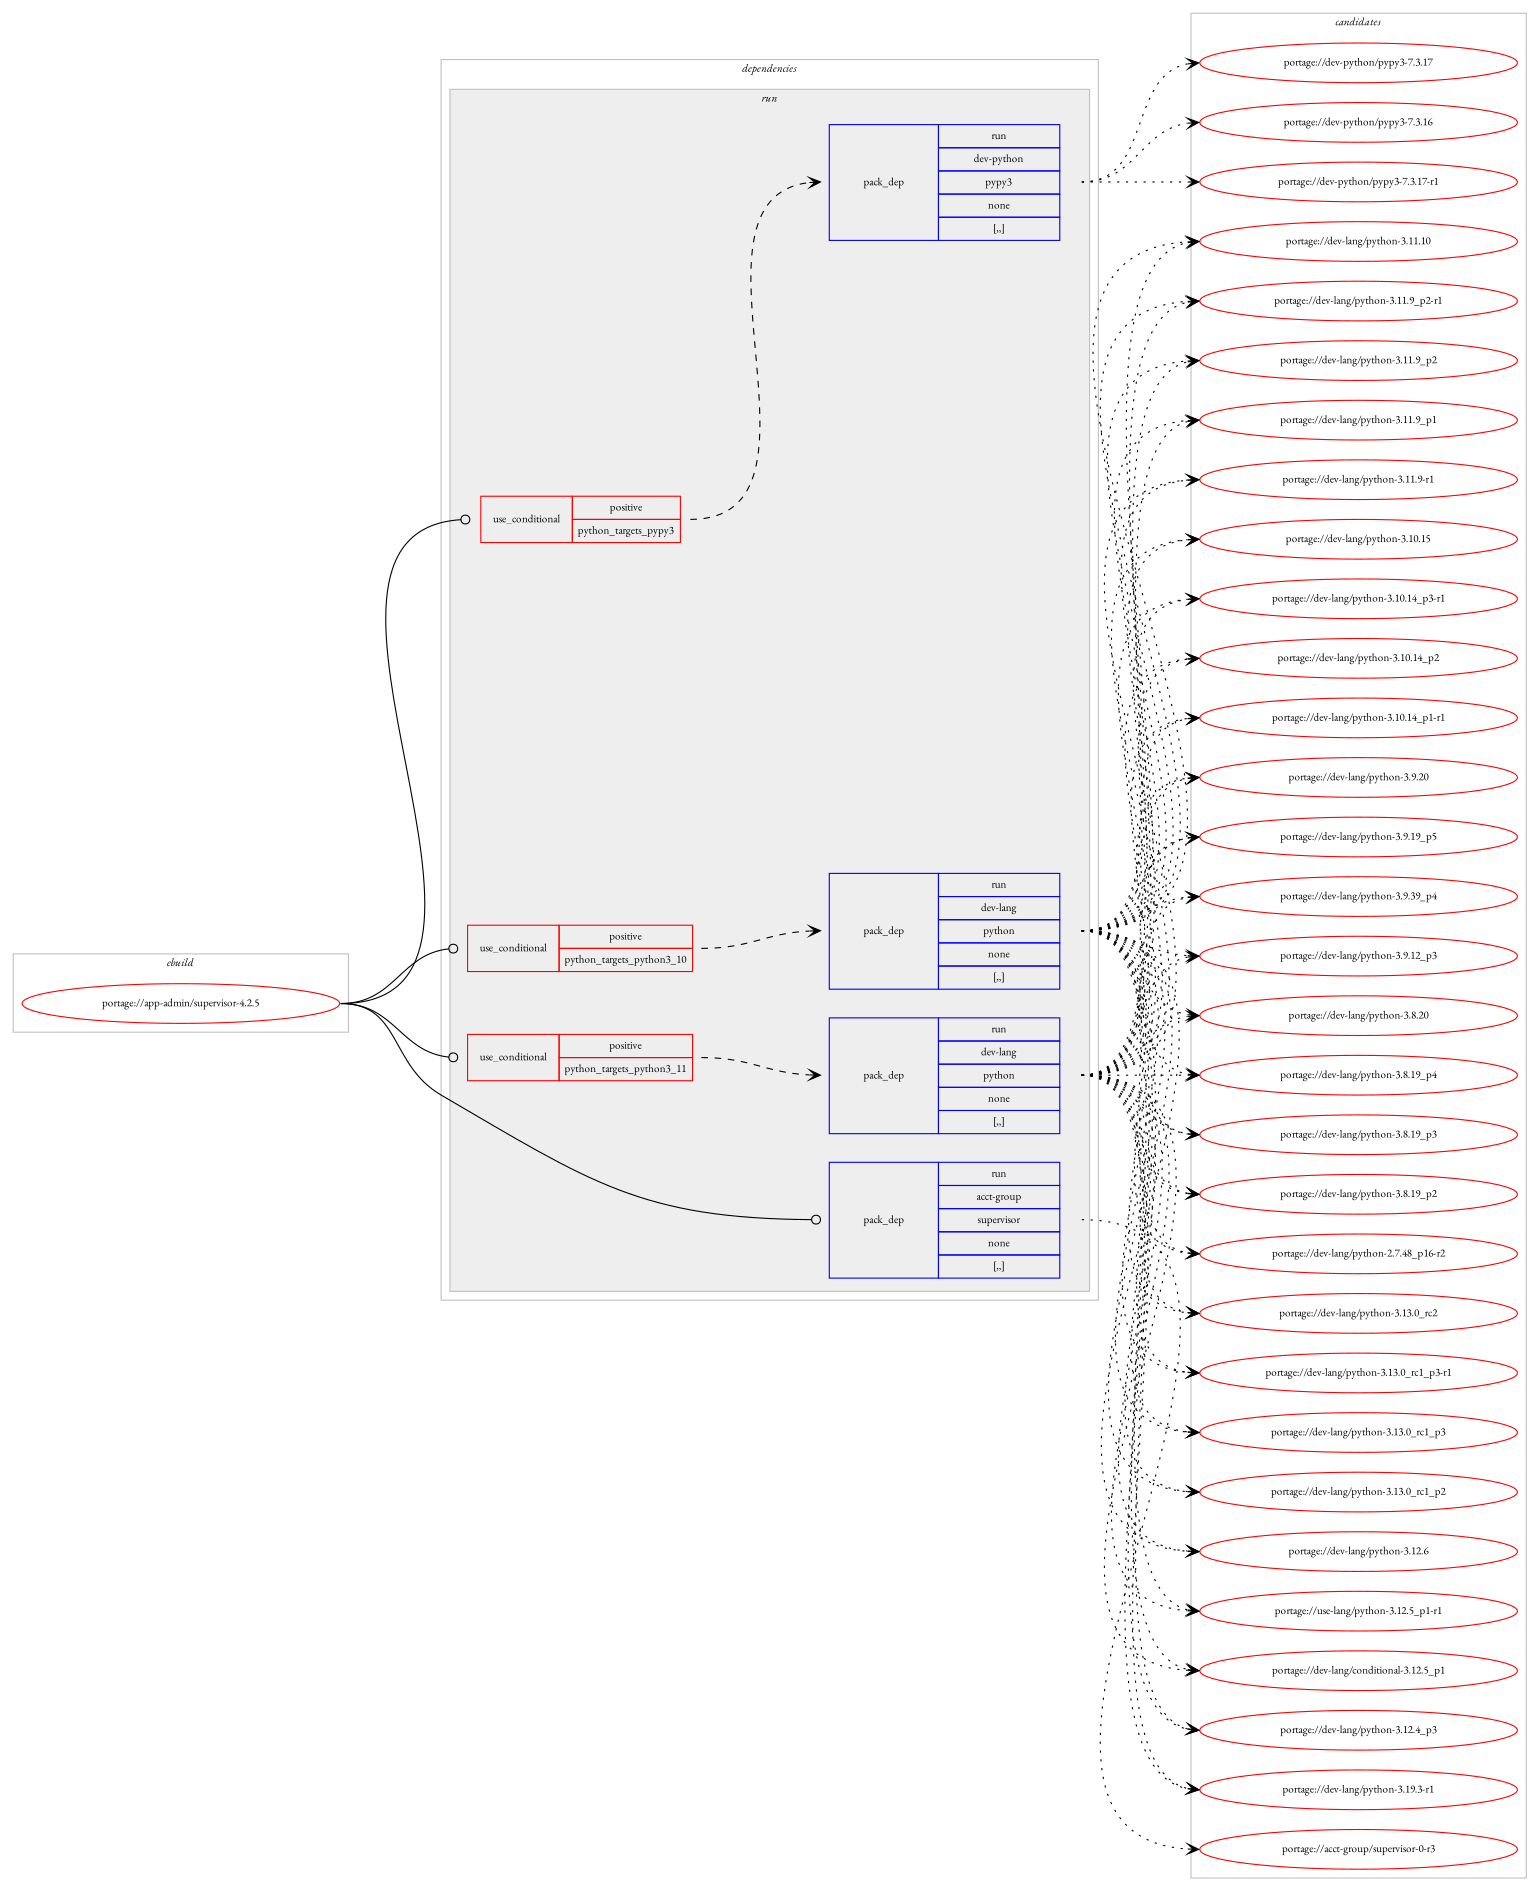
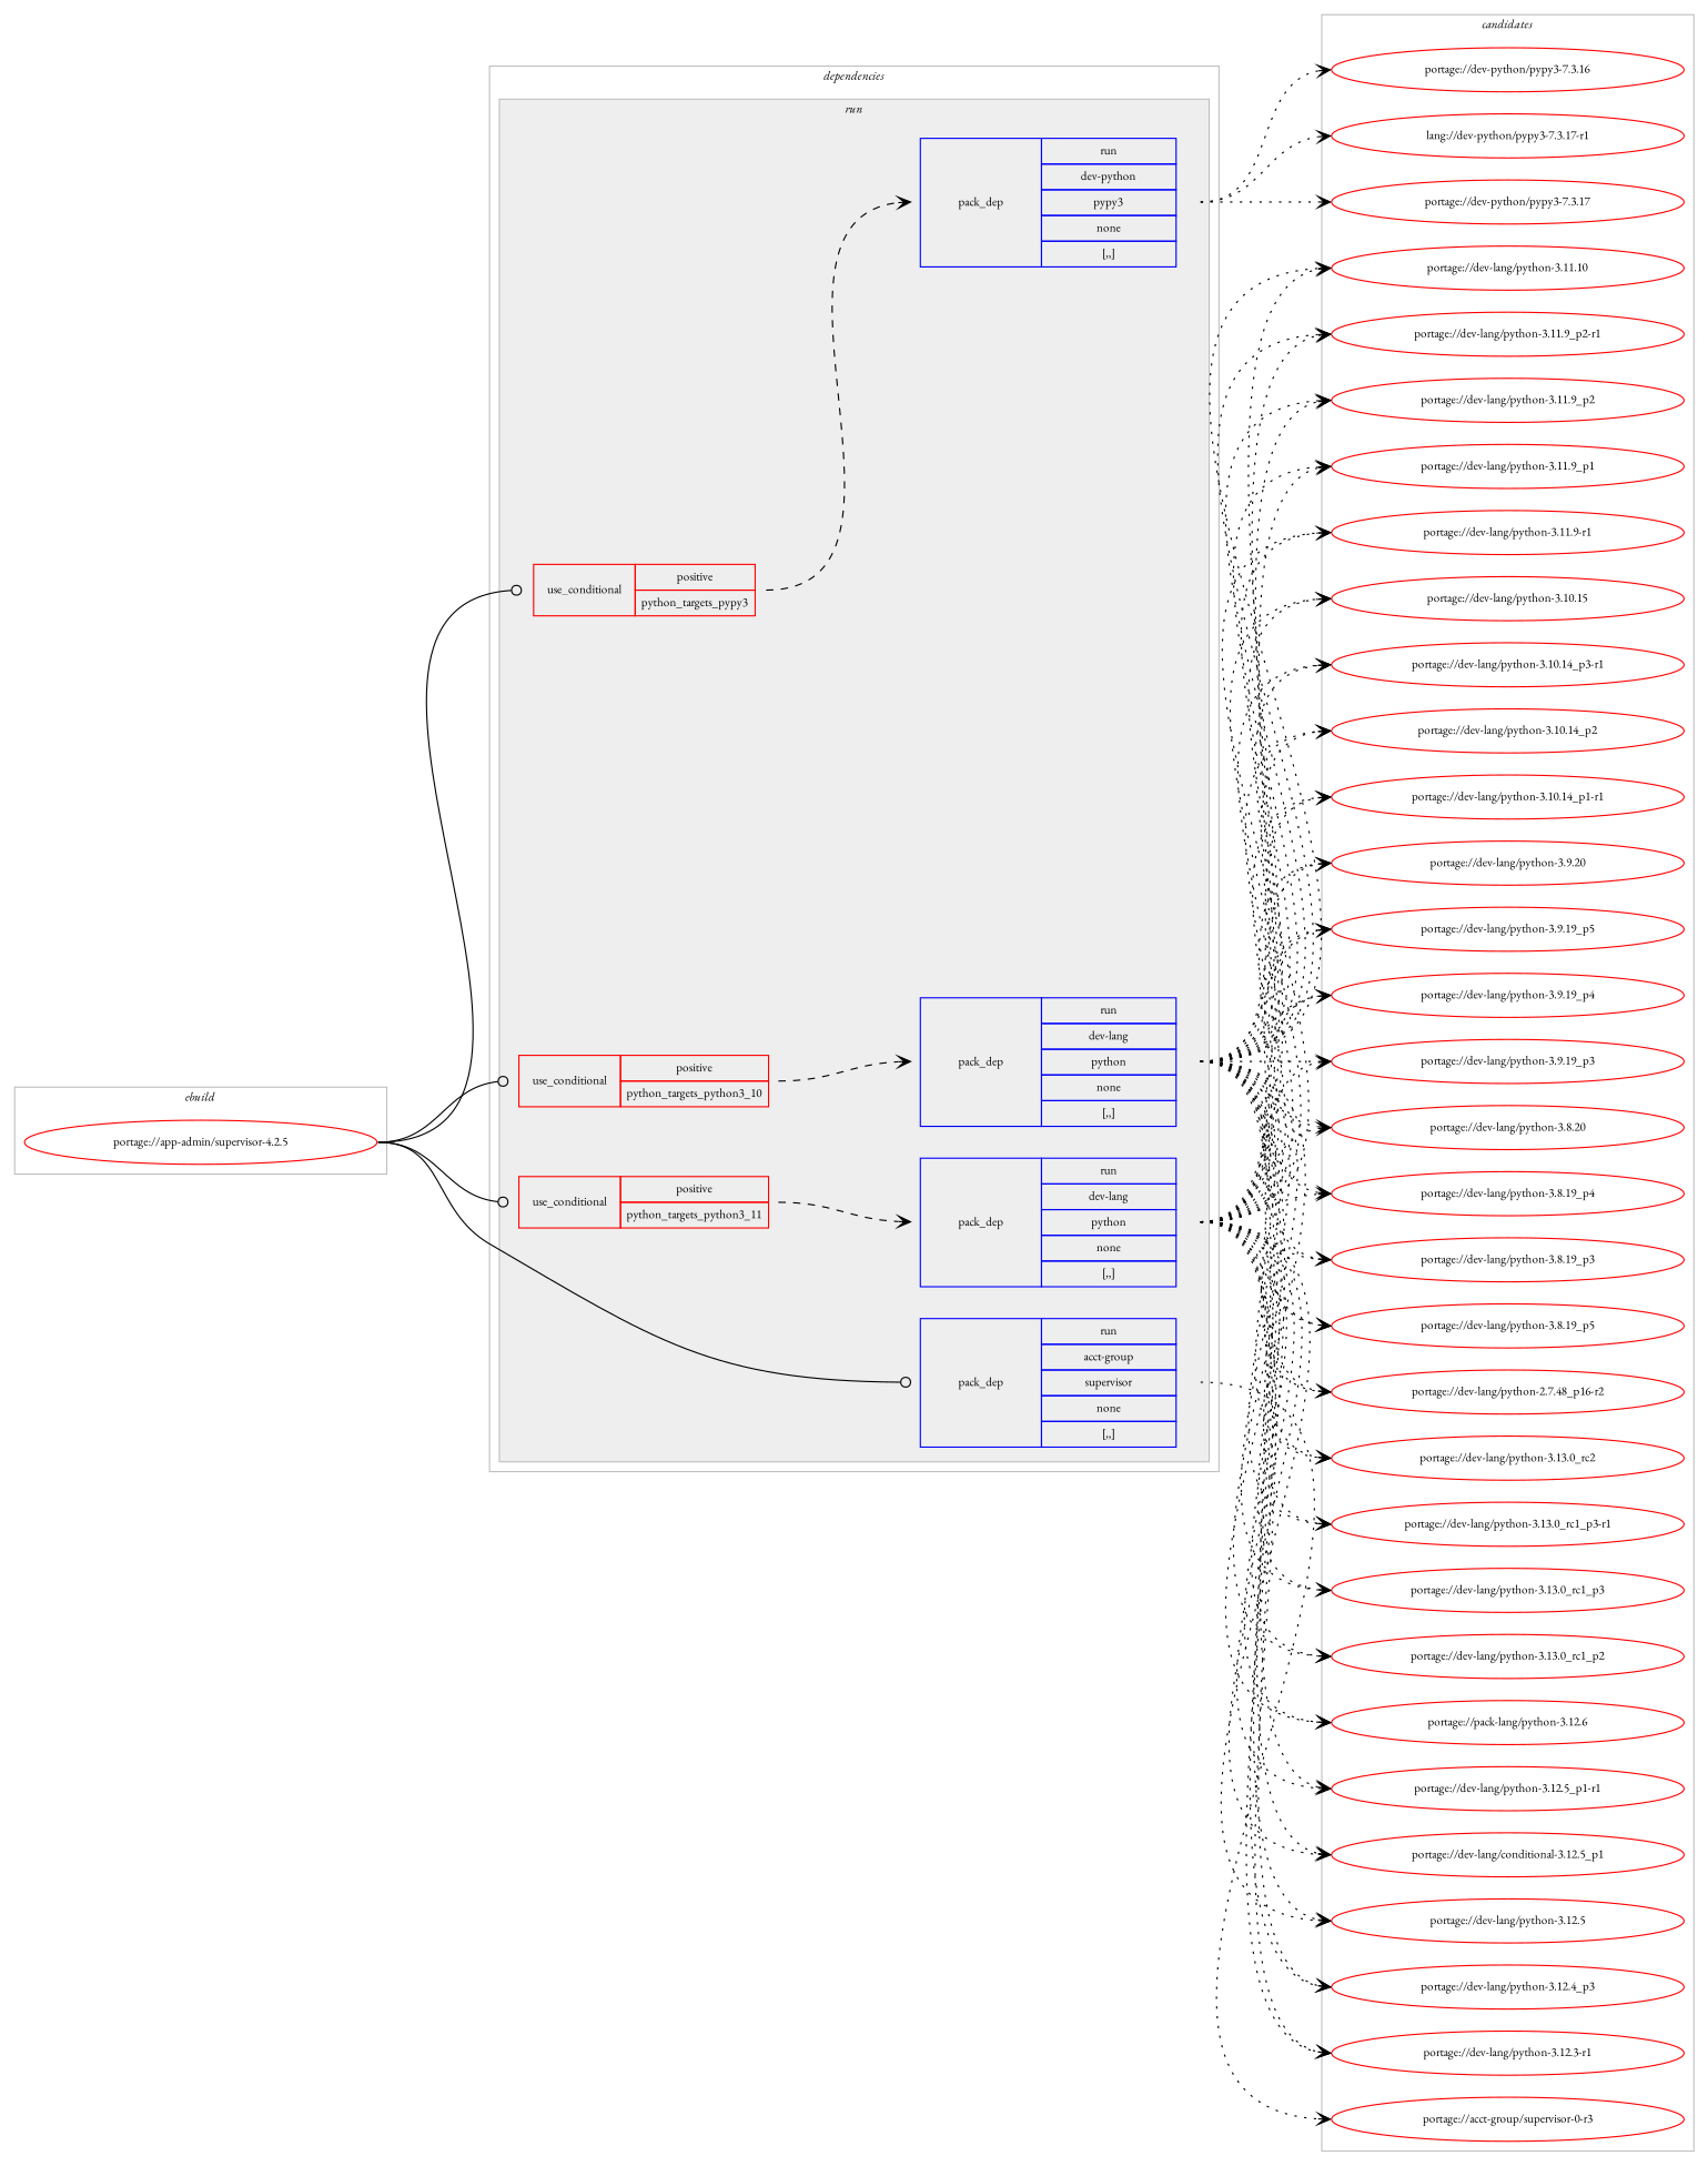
  digraph {
    compound=true
    concentrate=true
    fontname="EB Garamond"
    fontsize=10
    newrank=true
    rankdir=LR
    ranksep=1.5
    node [color=red fontname="EB Garamond" fontsize=10]
    edge [arrowhead=vee fontname="EB Garamond" headport=w style=dotted tailport=e weight=100]
    n1 [label="portage://app-admin/supervisor-4.2.5" width=4]
    n2 [color=blue label=<<TABLE BORDER="0" CELLBORDER="1" CELLSPACING="0" CELLPADDING="4" WIDTH="220"><TR><TD ROWSPAN="6" CELLPADDING="30">pack_dep</TD></TR><TR><TD WIDTH="110">run</TD></TR><TR><TD>dev-python</TD></TR><TR><TD>pypy3</TD></TR><TR><TD>none</TD></TR><TR><TD>[,,]</TD></TR></TABLE>> shape=none]
    n3 [label=<<TABLE BORDER="0" CELLBORDER="1" CELLSPACING="0" CELLPADDING="4"><TR><TD ROWSPAN="3" CELLPADDING="10">use_conditional</TD></TR><TR><TD>positive</TD></TR><TR><TD>python_targets_pypy3</TD></TR></TABLE>> shape=none]
    n4 [color=blue label=<<TABLE BORDER="0" CELLBORDER="1" CELLSPACING="0" CELLPADDING="4" WIDTH="220"><TR><TD ROWSPAN="6" CELLPADDING="30">pack_dep</TD></TR><TR><TD WIDTH="110">run</TD></TR><TR><TD>dev-lang</TD></TR><TR><TD>python</TD></TR><TR><TD>none</TD></TR><TR><TD>[,,]</TD></TR></TABLE>> shape=none]
    n5 [label=<<TABLE BORDER="0" CELLBORDER="1" CELLSPACING="0" CELLPADDING="4"><TR><TD ROWSPAN="3" CELLPADDING="10">use_conditional</TD></TR><TR><TD>positive</TD></TR><TR><TD>python_targets_python3_10</TD></TR></TABLE>> shape=none]
    n6 [color=blue label=<<TABLE BORDER="0" CELLBORDER="1" CELLSPACING="0" CELLPADDING="4" WIDTH="220"><TR><TD ROWSPAN="6" CELLPADDING="30">pack_dep</TD></TR><TR><TD WIDTH="110">run</TD></TR><TR><TD>dev-lang</TD></TR><TR><TD>python</TD></TR><TR><TD>none</TD></TR><TR><TD>[,,]</TD></TR></TABLE>> shape=none]
    n7 [label=<<TABLE BORDER="0" CELLBORDER="1" CELLSPACING="0" CELLPADDING="4"><TR><TD ROWSPAN="3" CELLPADDING="10">use_conditional</TD></TR><TR><TD>positive</TD></TR><TR><TD>python_targets_python3_11</TD></TR></TABLE>> shape=none]
    n8 [color=blue label=<<TABLE BORDER="0" CELLBORDER="1" CELLSPACING="0" CELLPADDING="4" WIDTH="220"><TR><TD ROWSPAN="6" CELLPADDING="30">pack_dep</TD></TR><TR><TD WIDTH="110">run</TD></TR><TR><TD>acct-group</TD></TR><TR><TD>supervisor</TD></TR><TR><TD>none</TD></TR><TR><TD>[,,]</TD></TR></TABLE>> shape=none]
-   n9 [label="portage://dev-python/pypy3-7.3.17-r1" width=4]
+   n9 [label="lang://dev-python/pypy3-7.3.17-r1" width=4]
    n10 [label="portage://dev-python/pypy3-7.3.17" width=4]
    n11 [label="portage://dev-python/pypy3-7.3.16" width=4]
    n12 [label="portage://dev-lang/python-3.13.0_rc2" width=4]
    n13 [label="portage://dev-lang/python-3.13.0_rc1_p3-r1" width=4]
    n14 [label="portage://dev-lang/python-3.13.0_rc1_p3" width=4]
    n15 [label="portage://dev-lang/python-3.13.0_rc1_p2" width=4]
-   n16 [label="portage://dev-lang/python-3.12.6" width=4]
-   n17 [label="portage://use-lang/python-3.12.5_p1-r1" width=4]
+   n16 [label="portage://pack-lang/python-3.12.6" width=4]
+   n17 [label="portage://dev-lang/python-3.12.5_p1-r1" width=4]
    n18 [label="portage://dev-lang/conditional-3.12.5_p1" width=4]
+   n19 [label="portage://dev-lang/python-3.12.5" width=4]
    n20 [label="portage://dev-lang/python-3.12.4_p3" width=4]
-   n21 [label="portage://dev-lang/python-3.19.3-r1" width=4]
+   n21 [label="portage://dev-lang/python-3.12.3-r1" width=4]
    n22 [label="portage://dev-lang/python-3.11.10" width=4]
    n23 [label="portage://dev-lang/python-3.11.9_p2-r1" width=4]
    n24 [label="portage://dev-lang/python-3.11.9_p2" width=4]
    n25 [label="portage://dev-lang/python-3.11.9_p1" width=4]
    n26 [label="portage://dev-lang/python-3.11.9-r1" width=4]
    n27 [label="portage://dev-lang/python-3.10.15" width=4]
    n28 [label="portage://dev-lang/python-3.10.14_p3-r1" width=4]
    n29 [label="portage://dev-lang/python-3.10.14_p2" width=4]
    n30 [label="portage://dev-lang/python-3.10.14_p1-r1" width=4]
    n31 [label="portage://dev-lang/python-3.9.20" width=4]
    n32 [label="portage://dev-lang/python-3.9.19_p5" width=4]
-   n33 [label="portage://dev-lang/python-3.9.39_p4" width=4]
-   n34 [label="portage://dev-lang/python-3.9.12_p3" width=4]
+   n33 [label="portage://dev-lang/python-3.9.19_p4" width=4]
+   n34 [label="portage://dev-lang/python-3.9.19_p3" width=4]
    n35 [label="portage://dev-lang/python-3.8.20" width=4]
    n36 [label="portage://dev-lang/python-3.8.19_p4" width=4]
    n37 [label="portage://dev-lang/python-3.8.19_p3" width=4]
-   n38 [label="portage://dev-lang/python-3.8.19_p2" width=4]
+   n38 [label="portage://dev-lang/python-3.8.19_p5" width=4]
    n39 [label="portage://dev-lang/python-2.7.48_p16-r2" width=4]
    n40 [label="portage://acct-group/supervisor-0-r3" width=4]
    subgraph cluster_1 {
      color=gray
      label=<<i>ebuild</i>>
      n1
    }
    subgraph cluster_2 {
      color=gray
      label=<<i>dependencies</i>>
      subgraph cluster_3 {
        color=gray
        fillcolor="#eeeeee"
        label=<<i>compile</i>>
        style=filled
      }
      subgraph cluster_4 {
        color=gray
        fillcolor="#eeeeee"
        label=<<i>compile and run</i>>
        style=filled
      }
      subgraph cluster_5 {
        color=gray
        fillcolor="#eeeeee"
        label=<<i>run</i>>
        style=filled
        subgraph sub_6 {
          color=gray
          fillcolor="#eeeeee"
          label=<<i>run</i>>
          style=filled
          n3
          subgraph sub_7 {
            color=gray
            fillcolor="#eeeeee"
            label=<<i>run</i>>
            style=filled
            n2
          }
        }
        subgraph sub_8 {
          color=gray
          fillcolor="#eeeeee"
          label=<<i>run</i>>
          style=filled
          n5
          subgraph sub_9 {
            color=gray
            fillcolor="#eeeeee"
            label=<<i>run</i>>
            style=filled
            n4
          }
        }
        subgraph sub_10 {
          color=gray
          fillcolor="#eeeeee"
          label=<<i>run</i>>
          style=filled
          n7
          subgraph sub_11 {
            color=gray
            fillcolor="#eeeeee"
            label=<<i>run</i>>
            style=filled
            n6
          }
        }
        subgraph sub_12 {
          color=gray
          fillcolor="#eeeeee"
          label=<<i>run</i>>
          style=filled
          n8
        }
      }
    }
    subgraph cluster_13 {
      color=gray
      label=<<i>candidates</i>>
      rank=same
      subgraph sub_14 {
        color=black
        label=<<i>candidates</i>>
        nodesep=1
        rank=same
        n9
        n10
        n11
      }
      subgraph sub_15 {
        color=black
        label=<<i>candidates</i>>
        nodesep=1
        rank=same
        n12
        n13
        n14
        n15
        n16
        n17
        n18
+       n19
        n20
        n21
        n22
        n23
        n24
        n25
        n26
        n27
        n28
        n29
        n30
        n31
        n32
        n33
        n34
        n35
        n36
        n37
        n38
        n39
      }
      subgraph sub_16 {
        color=black
        label=<<i>candidates</i>>
        nodesep=1
        rank=same
        n12
        n13
        n14
        n15
        n16
        n17
        n18
+       n19
        n20
        n21
        n22
        n23
        n24
        n25
        n26
        n27
        n28
        n29
        n30
        n31
        n32
        n33
        n34
        n35
        n36
        n37
        n38
        n39
      }
      subgraph sub_17 {
        color=black
        label=<<i>candidates</i>>
        nodesep=1
        rank=same
        n40
      }
    }
    n1 -> n3 [arrowhead=odot style=solid weight=20]
    n1 -> n5 [arrowhead=odot style=solid weight=20]
    n1 -> n7 [arrowhead=odot style=solid weight=20]
    n1 -> n8 [arrowhead=odot style=solid weight=20]
    n2 -> n9
    n2 -> n10
    n2 -> n11
    n3 -> n2 [style=dashed weight=20]
    n4 -> n12
    n4 -> n13
    n4 -> n14
    n4 -> n15
    n4 -> n16
    n4 -> n17
    n4 -> n18
+   n4 -> n19
    n4 -> n20
    n4 -> n21
    n4 -> n22
    n4 -> n23
    n4 -> n24
    n4 -> n25
    n4 -> n26
    n4 -> n27
    n4 -> n28
    n4 -> n29
    n4 -> n30
    n4 -> n31
    n4 -> n32
    n4 -> n33
    n4 -> n34
    n4 -> n35
    n4 -> n36
    n4 -> n37
    n4 -> n38
    n4 -> n39
    n5 -> n4 [style=dashed weight=20]
    n6 -> n12
    n6 -> n13
    n6 -> n14
    n6 -> n15
    n6 -> n16
    n6 -> n17
    n6 -> n18
+   n6 -> n19
    n6 -> n20
    n6 -> n21
    n6 -> n22
    n6 -> n23
    n6 -> n24
    n6 -> n25
    n6 -> n26
    n6 -> n27
    n6 -> n28
    n6 -> n29
    n6 -> n30
    n6 -> n31
    n6 -> n32
    n6 -> n33
    n6 -> n34
    n6 -> n35
    n6 -> n36
    n6 -> n37
    n6 -> n38
    n6 -> n39
    n7 -> n6 [style=dashed weight=20]
    n8 -> n40
  }
